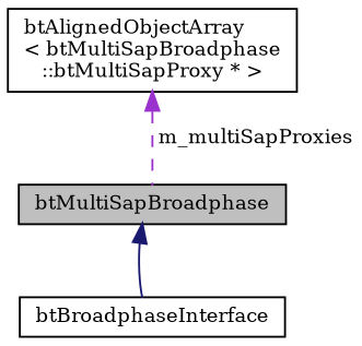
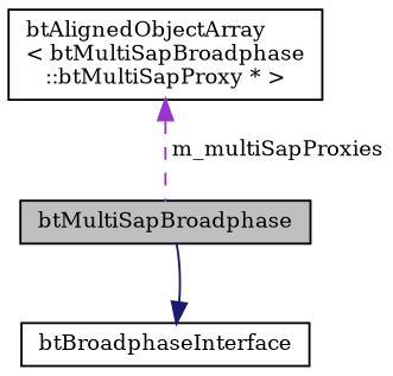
  digraph {
    rankdir=TB
    fontname="DejaVu Serif"
    node [color=black fillcolor=white fontname="DejaVu Serif" fontsize=10 shape=record style=filled]
    edge [dir=back fontname="DejaVu Serif" fontsize=10 labelfontname=Helvetica labelfontsize=10]
    n1 [fillcolor=grey75 fontcolor=black height=0.2 label=btMultiSapBroadphase width=0.4]
    n2 [height=0.2 label=btBroadphaseInterface width=0.4]
    n3 [height=0.2 label="btAlignedObjectArray\l\< btMultiSapBroadphase\l::btMultiSapProxy * \>" width=0.4]
-   n1 -> n2 [color=midnightblue style=solid]
+   n2 -> n1 [color=midnightblue style=solid]
    n3 -> n1 [color=darkorchid3 label=" m_multiSapProxies" style=dashed]
  }
